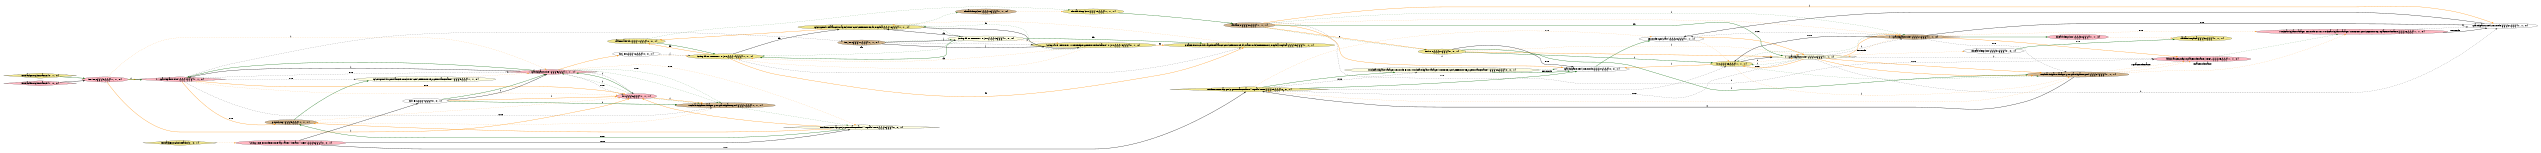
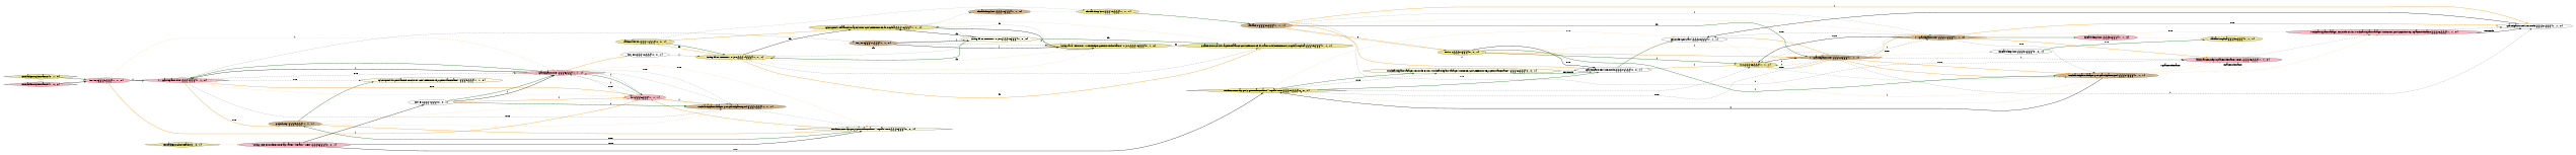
  digraph {
    rankdir=LR
    node [fillcolor=khaki shape=ellipse style=filled]
    edge [color=darkorange style=dashed]
    n1 [label="_nodeToZoneMap.get(p.getInstanceName()).equals(zone)@@@25@@@['0', '0', '1']" shape=diamond]
    n2 [fillcolor=white label="_participants.set(i,newNode)@@@27@@@['0', '0', '1']"]
    n3 [fillcolor=lightyellow label="MockParticipantManager newNode = new MockParticipantManager(ZK_ADDR,CLUSTER_NAME,p.getInstanceName())@@@26@@@['0', '0', '1']"]
    n4 [fillcolor=white label="newNode.syncStart()@@@28@@@['1', '1', '1']"]
    n5 [label="i++@@@23@@@['1', '1', '1']"]
-   n6 [fillcolor=lightyellow label="i < _participants.size()@@@22@@@['1', '1', '1']" shape=diamond]
+   n6 [fillcolor=tan label="i < _participants.size()@@@22@@@['1', '1', '1']" shape=diamond]
    n7 [fillcolor=tan label="MockParticipantManager p = _participants.get(i)@@@24@@@['1', '1', '1']"]
    n8 [label="int i = 0@@@21@@@['0', '0', '1']"]
    n9 [fillcolor=tan label="i < _participants.size()@@@21@@@['1', '1', '0']" shape=diamond]
    n10 [fillcolor=white label="_participants.set(i,newNode)@@@27@@@['1', '1', '0']"]
    n11 [fillcolor=lightpink label="addInstanceConfig(replaceNodeName,i,TAGS)@@@25@@@['1', '1', '0']"]
    n12 [fillcolor=white label="Thread.sleep(300)@@@31@@@['0', '0', '1']"]
    n13 [fillcolor=lightpink label="MockParticipantManager newNode = new MockParticipantManager(ZK_ADDR,CLUSTER_NAME,replaceNodeName)@@@26@@@['1', '1', '0']"]
    n14 [label="String db = \"Test-DB-\" + j++@@@14@@@['1', '1', '1']"]
    n15 [label="_gSetupTool.rebalanceStorageCluster(CLUSTER_NAME,db,_replica)@@@16@@@['1', '1', '1']"]
    n16 [label="_allDBs.add(db)@@@17@@@['0', '0', '1']"]
    n17 [label="createResourceWithWagedRebalance(CLUSTER_NAME,db,stateModel,PARTITIONS,_replica,_replica)@@@15@@@['1', '1', '1']"]
    n18 [label="String db = \"Test-DB-\" + TestHelper.getTestMethodName() + j++@@@13@@@['0', '1', '0']"]
    n19 [fillcolor=lightyellow label="String db = \"Test-DB-\" + j++@@@13@@@['1', '0', '0']"]
    n20 [fillcolor=tan label="Thread.sleep(300)@@@18@@@['1', '1', '0']"]
    n21 [label="Thread.sleep(300)@@@19@@@['1', '1', '1']"]
    n22 [fillcolor=tan label="p.syncStop()@@@9@@@['1', '1', '1']"]
    n23 [fillcolor=lightyellow label="_gSetupTool.dropInstanceFromCluster(CLUSTER_NAME,p.getInstanceName())@@@9@@@['1', '1', '0']"]
    n24 [fillcolor=lightpink label="i++@@@6@@@['1', '1', '1']"]
    n25 [fillcolor=lightpink label="i < _participants.size()@@@5@@@['1', '1', '1']" shape=diamond]
    n26 [fillcolor=tan label="MockParticipantManager p = _participants.get(i)@@@7@@@['1', '1', '1']"]
    n27 [fillcolor=lightyellow label="_nodeToZoneMap.get(p.getInstanceName()).equals(zone)@@@8@@@['0', '0', '1']" shape=diamond]
    n28 [fillcolor=tan label="int j = 0@@@11@@@['1', '1', '0']"]
    n29 [label="testLackEnoughInstances['0', '1', '0']" shape=diamond]
    n30 [fillcolor=lightpink label="int i = 2@@@3@@@['1', '1', '0']"]
    n31 [fillcolor=lightpink label="i < _participants.size()@@@4@@@['1', '1', '0']" shape=diamond]
    n32 [fillcolor=lightpink label="Thread.sleep(300)@@@30@@@['1', '1', '0']"]
    n33 [label="validate(_replica)@@@32@@@['1', '1', '1']"]
    n34 [fillcolor=tan label="validate(2)@@@20@@@['1', '1', '1']"]
    n35 [fillcolor=white label="int j = 0@@@12@@@['0', '0', '1']"]
    n36 [fillcolor=white label="int i = 0@@@4@@@['0', '0', '1']"]
    n37 [label="testLackEnoughLiveRacks['0', '0', '1']" shape=diamond]
    n38 [fillcolor=lightpink label="String zone = _nodeToZoneMap.values().iterator().next()@@@3@@@['0', '0', '1']"]
    n39 [fillcolor=lightpink label="testLackEnoughInstances['1', '0', '0']" shape=diamond]
    n1 -> n2 [color=darkgreen label=true style=bold]
    n1 -> n3 [color=darkgreen style=bold]
    n1 -> n3 [color=black label=true]
    n1 -> n4 [label=true]
    n1 -> n5 [color=black]
    n2 -> n4 [color=darkgreen style=bold]
    n3 -> n2 [color=darkgreen]
    n3 -> n2 [color=darkgreen label=newNode style=bold]
    n4 -> n5
    n4 -> n6 [style=bold]
    n5 -> n2 [label=i style=bold]
    n5 -> n6 [color=black style=bold]
    n5 -> n6 [label=i]
    n5 -> n7 [label=i]
    n5 -> n7 [color=darkgreen]
    n6 -> n1 [color=black label=true]
    n6 -> n5 [color=darkgreen label=i]
    n6 -> n5 [label=true style=bold]
    n6 -> n7 [label=true style=bold]
    n6 -> n7 [style=bold]
    n6 -> n9 [style=bold]
    n6 -> n9 [color=black label=i]
    n6 -> n10 [color=black label=i]
    n6 -> n11 [color=black label=i]
    n6 -> n12
    n7 -> n1
    n7 -> n1 [color=black label=0 style=bold]
    n7 -> n11 [label=replaceNodeName]
    n7 -> n11
    n7 -> n13 [label=replaceNodeName]
    n8 -> n2 [color=black label=true style=bold]
    n8 -> n5 [color=darkgreen label=i style=bold]
    n8 -> n6 [style=bold]
    n8 -> n6 [label=i]
    n8 -> n7 [color=darkgreen label=i style=bold]
    n9 -> n4 [color=black label=true]
    n9 -> n5 [color=black label=true style=bold]
    n9 -> n5 [color=darkgreen]
-   n9 -> n6 [label=newNode]
+   n9 -> n6 [label=true]
    n9 -> n7 [color=black label=true]
-   n9 -> n10 [color=black label=true style=bold]
+   n9 -> n10 [label=true style=bold]
    n9 -> n11 [label=true style=bold]
    n9 -> n13 [label=true]
    n9 -> n32 [color=darkgreen style=bold]
    n10 -> n4 [color=black style=bold]
    n11 -> n13 [color=darkgreen]
    n12 -> n33 [color=darkgreen style=bold]
    n13 -> n10 [color=black label=newNode style=bold]
    n13 -> n10 [color=black]
    n14 -> n15 [color=black label=db style=bold]
    n14 -> n16 [label=db style=bold]
    n14 -> n17 [label=db style=bold]
    n14 -> n17 [color=black]
    n15 -> n16 [style=bold]
    n15 -> n18 [color=black style=bold]
    n15 -> n19 [color=darkgreen]
    n15 -> n20 [color=darkgreen]
    n16 -> n14 [color=darkgreen style=bold]
    n16 -> n21 [color=darkgreen]
    n17 -> n15
    n18 -> n14
    n18 -> n14 [label=db]
    n18 -> n15 [color=darkgreen label=db]
    n18 -> n17 [label=db style=bold]
    n19 -> n14 [color=darkgreen style=bold]
    n19 -> n14 [color=darkgreen label=db]
    n19 -> n15 [color=black label=db style=bold]
    n19 -> n17 [color=darkgreen label=db style=bold]
    n19 -> n18 [label=0]
    n20 -> n21
    n21 -> n34 [color=darkgreen style=bold]
    n22 -> n23 [color=darkgreen style=bold]
    n22 -> n24
    n23 -> n25
    n24 -> n25 [color=darkgreen style=bold]
    n24 -> n25 [color=darkgreen label=i]
    n24 -> n26 [color=darkgreen]
    n24 -> n26 [label=i style=bold]
    n25 -> n24 [color=black label=true]
    n25 -> n24 [color=black label=i]
    n25 -> n26 [color=darkgreen]
    n25 -> n26 [color=darkgreen label=true]
    n25 -> n27 [label=true]
    n25 -> n31 [color=black label=i style=bold]
    n25 -> n31 [color=darkgreen style=bold]
    n25 -> n35 [style=bold]
    n26 -> n22
    n26 -> n27 [color=darkgreen]
    n27 -> n22 [color=darkgreen label=true style=bold]
    n27 -> n22 [style=bold]
    n27 -> n24 [style=bold]
    n28 -> n18 [color=black]
    n28 -> n18 [color=black label=j style=bold]
    n28 -> n19 [color=darkgreen label=j]
    n28 -> n19 [color=black style=bold]
    n29 -> n30 [color=darkgreen style=bold]
    n30 -> n24 [label=i style=bold]
    n30 -> n25 [label=i]
    n30 -> n31 [label=i style=bold]
    n30 -> n31 [color=darkgreen style=bold]
    n31 -> n22 [label=true style=bold]
    n31 -> n23 [color=black label=true]
    n31 -> n24 [label=true style=bold]
    n31 -> n24
    n31 -> n25 [color=black label=true]
    n31 -> n26 [color=black label=true]
    n31 -> n28 [color=black]
    n32 -> n33
    n34 -> n2 [label=i style=bold]
    n34 -> n6 [color=darkgreen label=db style=bold]
    n34 -> n8 [label=0 style=bold]
    n34 -> n8 [color=darkgreen]
    n34 -> n9
    n34 -> n9 [color=darkgreen label=i]
    n34 -> n10 [label=i style=bold]
    n34 -> n11 [color=black label=i]
    n35 -> n14 [color=black label=j]
    n35 -> n14
    n36 -> n24 [label=i style=bold]
    n36 -> n25 [color=darkgreen style=bold]
    n36 -> n25 [color=black label=i style=bold]
    n36 -> n26 [color=darkgreen label=i style=bold]
    n37 -> n38
    n38 -> n1 [color=black label=zone style=bold]
    n38 -> n27 [color=black label=zone style=bold]
    n38 -> n36 [color=black style=bold]
    n39 -> n30 [color=black style=bold]
  }
